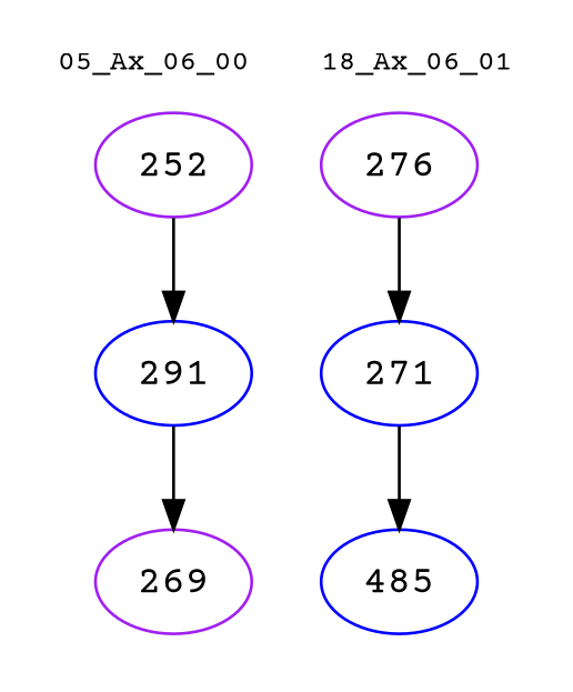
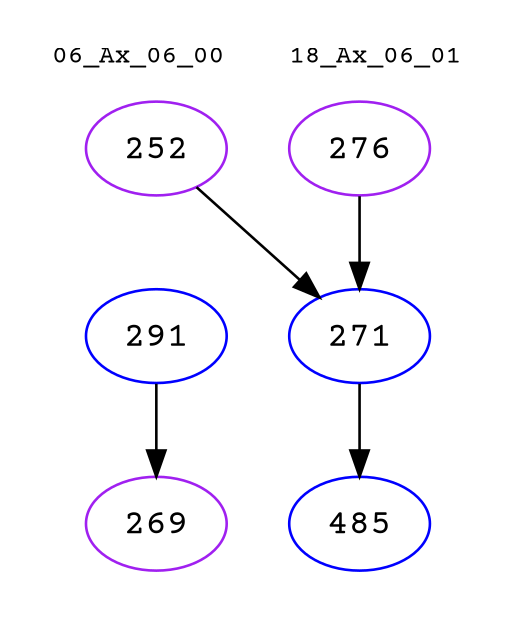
  digraph {
    fontname="Courier Prime"
    node [color=purple fontname="Courier Prime"]
    edge [color=black fontname="Courier Prime"]
    n1 [label=252]
    n2 [color=blue label=291]
    n3 [label=269]
    n4 [label=276]
    n5 [color=blue label=271]
    n6 [color=blue label=485]
    subgraph cluster_1 {
      color=white
      fontsize=10
-     label="05_Ax_06_00"
+     label="06_Ax_06_00"
      n1
      n2
      n3
    }
    subgraph cluster_2 {
      color=white
      fontsize=10
      label="18_Ax_06_01"
      n4
      n5
      n6
    }
-   n1 -> n2
+   n1 -> n5
    n2 -> n3
    n4 -> n5
    n5 -> n6
  }
